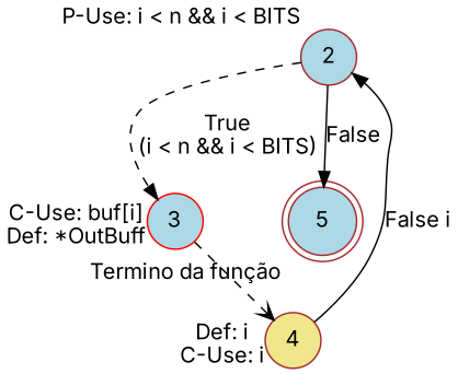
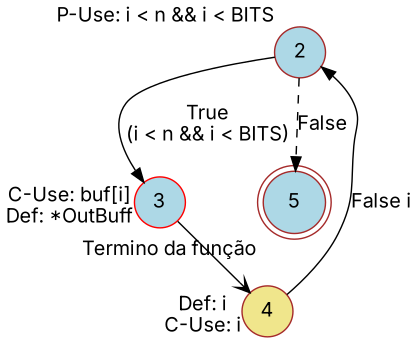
  digraph {
    fontname=Inter
    rankdir=TB
    node [color=brown fillcolor=lightblue fontname=Inter shape=circle style=filled]
    edge [arrowhead=normal fontname=Inter style=dashed]
    n1 [label=2 xlabel="P-Use: i < n && i < BITS"]
    n2 [color=red label=3 xlabel="C-Use: buf[i]\nDef: *OutBuff"]
    n3 [label=5 shape=doublecircle xlabel="Termino da função"]
    n4 [fillcolor=khaki label=4 xlabel="Def: i\nC-Use: i"]
-   n1 -> n2 [label="True\n(i < n && i < BITS)"]
-   n1 -> n3 [label=False style=solid]
-   n2 -> n4 [arrowhead=vee]
+   n1 -> n2 [label="True\n(i < n && i < BITS)" style=solid]
+   n1 -> n3 [label=False]
+   n2 -> n4 [arrowhead=vee style=solid]
    n4 -> n1 [label="False i" style=solid]
  }
